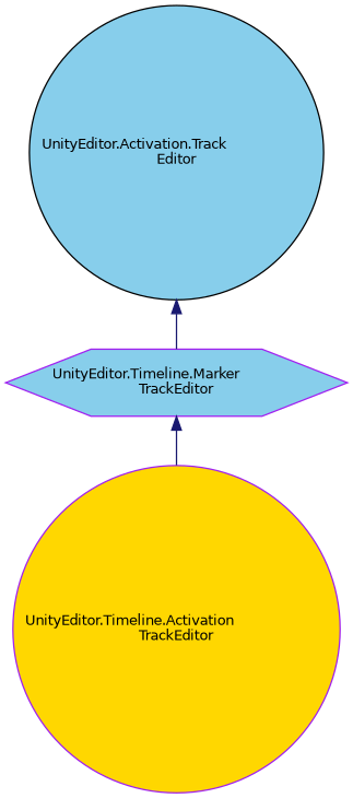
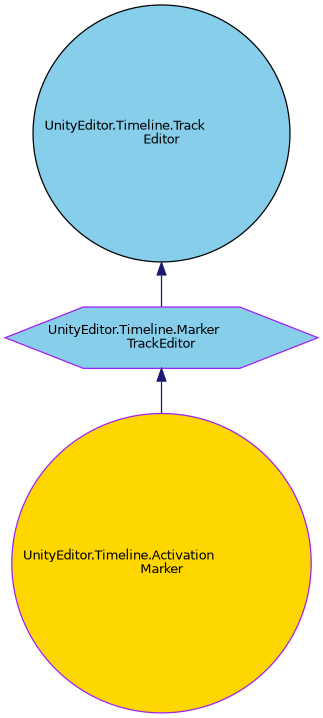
  digraph {
    node [color=purple fillcolor=skyblue fontname=Helvetica fontsize=10 shape=circle style=filled]
    edge [color=midnightblue dir=back fontname=Helvetica fontsize=10 labelfontname=Helvetica labelfontsize=10 style=solid]
-   n1 [color=black fontcolor=black height=0.2 label="UnityEditor.Activation.Track\lEditor" width=0.4]
+   n1 [color=black fontcolor=black height=0.2 label="UnityEditor.Timeline.Track\lEditor" width=0.4]
    n2 [height=0.2 label="UnityEditor.Timeline.Marker\lTrackEditor" shape=hexagon width=0.4]
-   n3 [fillcolor=gold height=0.2 label="UnityEditor.Timeline.Activation\lTrackEditor" width=0.4]
+   n3 [fillcolor=gold height=0.2 label="UnityEditor.Timeline.Activation\lMarker" width=0.4]
    n1 -> n2
    n2 -> n3
  }
